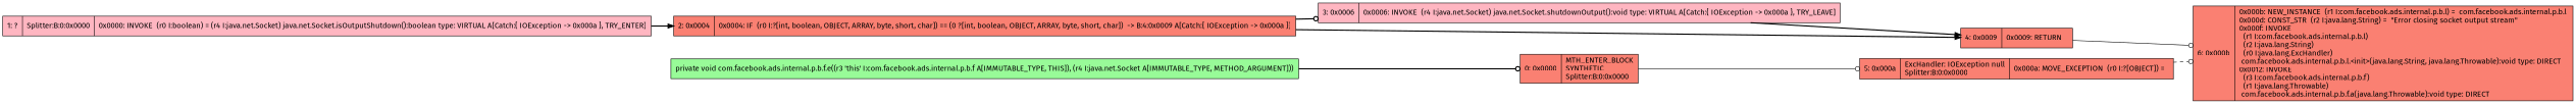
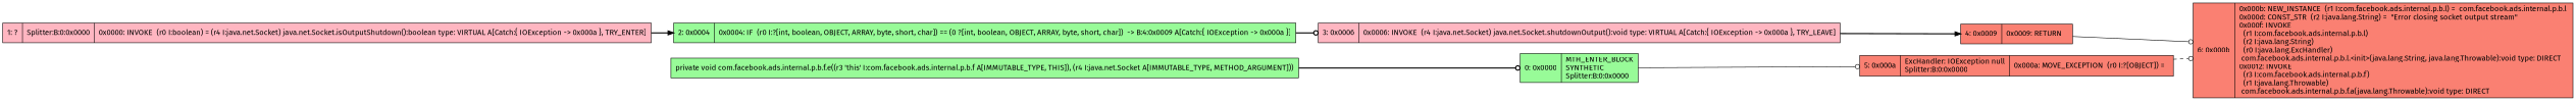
  digraph {
    fontname="Fira Sans"
    rankdir=LR
    node [fillcolor=salmon fontname="Fira Sans" shape=record style=filled]
    edge [arrowhead=odot fontname="Fira Sans" style=bold]
-   n1 [label="{0\:\ 0x0000|MTH_ENTER_BLOCK\lSYNTHETIC\lSplitter:B:0:0x0000\l}"]
+   n1 [fillcolor=palegreen label="{0\:\ 0x0000|MTH_ENTER_BLOCK\lSYNTHETIC\lSplitter:B:0:0x0000\l}"]
    n2 [label="{5\:\ 0x000a|ExcHandler: IOException null\lSplitter:B:0:0x0000\l|0x000a: MOVE_EXCEPTION  (r0 I:?[OBJECT]) =  \l}"]
    n3 [fillcolor=lightpink label="{1\:\ ?|Splitter:B:0:0x0000\l|0x0000: INVOKE  (r0 I:boolean) = (r4 I:java.net.Socket) java.net.Socket.isOutputShutdown():boolean type: VIRTUAL A[Catch:\{ IOException \-\> 0x000a \}, TRY_ENTER]\l}"]
-   n4 [label="{2\:\ 0x0004|0x0004: IF  (r0 I:?[int, boolean, OBJECT, ARRAY, byte, short, char]) == (0 ?[int, boolean, OBJECT, ARRAY, byte, short, char])  \-\> B:4:0x0009 A[Catch:\{ IOException \-\> 0x000a \}]\l}"]
+   n4 [fillcolor=palegreen label="{2\:\ 0x0004|0x0004: IF  (r0 I:?[int, boolean, OBJECT, ARRAY, byte, short, char]) == (0 ?[int, boolean, OBJECT, ARRAY, byte, short, char])  \-\> B:4:0x0009 A[Catch:\{ IOException \-\> 0x000a \}]\l}"]
    n5 [label="{6\:\ 0x000b|0x000b: NEW_INSTANCE  (r1 I:com.facebook.ads.internal.p.b.l) =  com.facebook.ads.internal.p.b.l \l0x000d: CONST_STR  (r2 I:java.lang.String) =  \"Error closing socket output stream\" \l0x000f: INVOKE  \l  (r1 I:com.facebook.ads.internal.p.b.l)\l  (r2 I:java.lang.String)\l  (r0 I:java.lang.ExcHandler)\l com.facebook.ads.internal.p.b.l.\<init\>(java.lang.String, java.lang.Throwable):void type: DIRECT \l0x0012: INVOKE  \l  (r3 I:com.facebook.ads.internal.p.b.f)\l  (r1 I:java.lang.Throwable)\l com.facebook.ads.internal.p.b.f.a(java.lang.Throwable):void type: DIRECT \l}"]
    n6 [fillcolor=lightpink label="{3\:\ 0x0006|0x0006: INVOKE  (r4 I:java.net.Socket) java.net.Socket.shutdownOutput():void type: VIRTUAL A[Catch:\{ IOException \-\> 0x000a \}, TRY_LEAVE]\l}"]
    n7 [label="{4\:\ 0x0009|0x0009: RETURN   \l}"]
    n8 [fillcolor=palegreen label="{private void com.facebook.ads.internal.p.b.f.e((r3 'this' I:com.facebook.ads.internal.p.b.f A[IMMUTABLE_TYPE, THIS]), (r4 I:java.net.Socket A[IMMUTABLE_TYPE, METHOD_ARGUMENT])) }"]
    n1 -> n2 [style=solid]
    n2 -> n5 [style=dashed]
    n3 -> n4 [arrowhead=normal]
    n4 -> n6
-   n4 -> n7 [arrowhead=normal]
    n6 -> n7 [arrowhead=normal]
    n7 -> n5 [style=solid]
    n8 -> n1
  }
